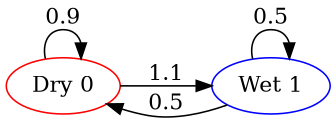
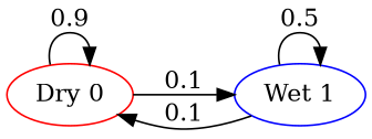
  digraph {
    rankdir=LR
    edge [color=black]
    n1 [color=red label="Dry 0"]
    n2 [color=blue label="Wet 1"]
    n1 -> n1 [label=0.9]
-   n1 -> n2 [label=1.1]
-   n2 -> n1 [label=0.5]
+   n1 -> n2 [label=0.1]
+   n2 -> n1 [label=0.1]
    n2 -> n2 [label=0.5]
  }
